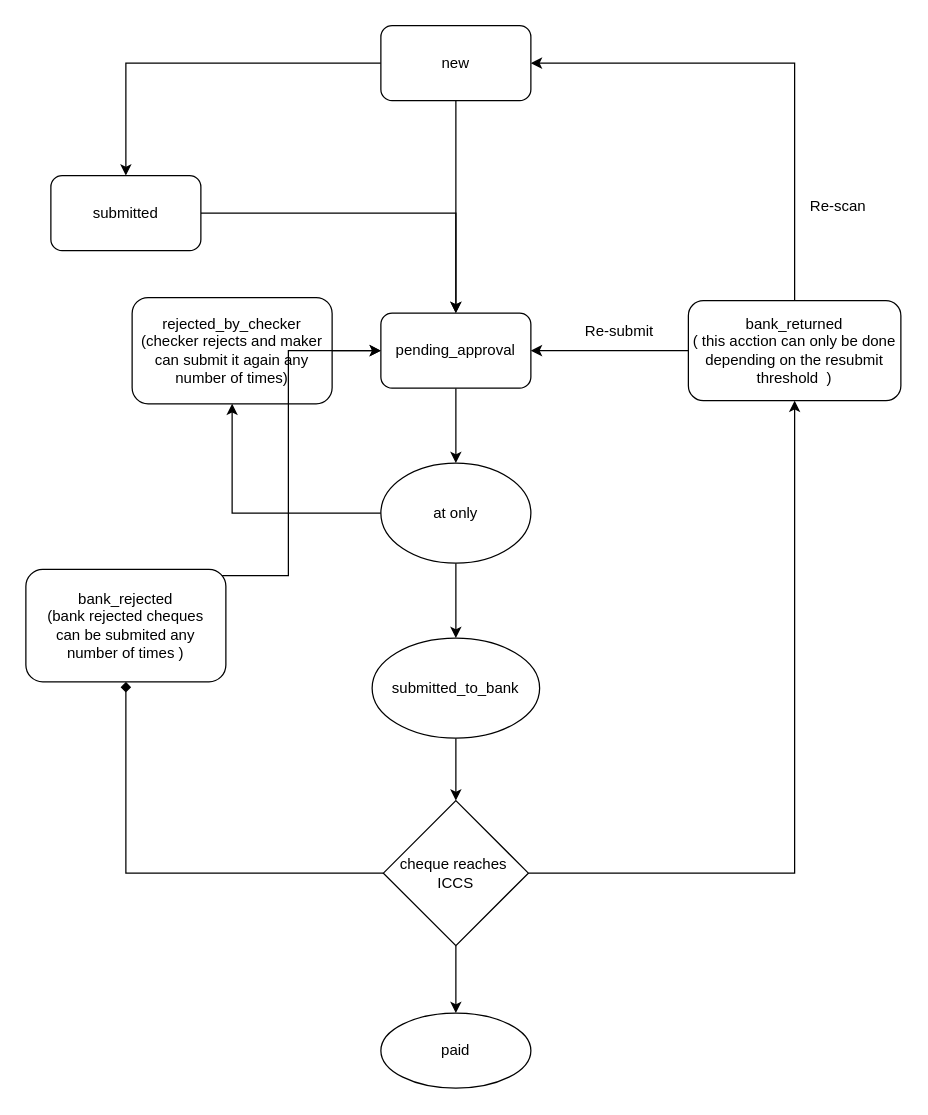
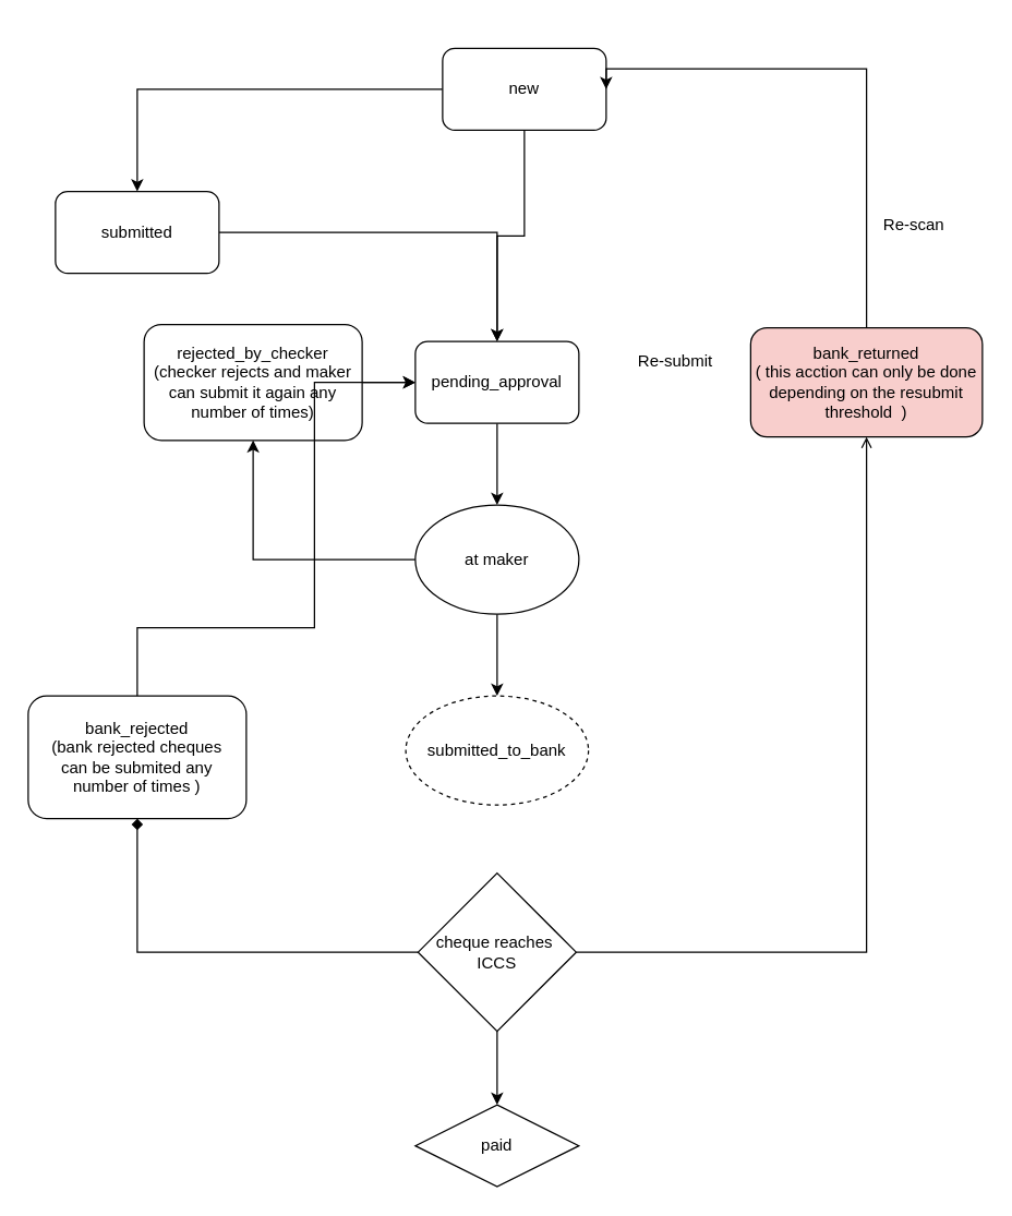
  <mxCell id="0" />
  <mxCell id="1" parent="0" />
  <mxCell id="2" style="edgeStyle=orthogonalEdgeStyle;rounded=0;orthogonalLoop=1;jettySize=auto;html=1;entryX=0.5;entryY=0;entryDx=0;entryDy=0;" parent="1" source="4" target="6" edge="1"><mxGeometry relative="1" as="geometry" /></mxCell>
  <mxCell id="3" style="edgeStyle=orthogonalEdgeStyle;rounded=0;orthogonalLoop=1;jettySize=auto;html=1;entryX=0.5;entryY=0;entryDx=0;entryDy=0;" parent="1" source="4" target="8" edge="1"><mxGeometry relative="1" as="geometry" /></mxCell>
- <mxCell id="4" value="new" style="rounded=1;whiteSpace=wrap;html=1;" parent="1" vertex="1"><mxGeometry x="304" y="20" width="120" height="60" as="geometry" /></mxCell>
+ <mxCell id="4" value="new" style="rounded=1;whiteSpace=wrap;html=1;" parent="1" vertex="1"><mxGeometry x="324" y="35" width="120" height="60" as="geometry" /></mxCell>
  <mxCell id="5" style="edgeStyle=orthogonalEdgeStyle;rounded=0;orthogonalLoop=1;jettySize=auto;html=1;" parent="1" source="6" target="8" edge="1"><mxGeometry relative="1" as="geometry" /></mxCell>
  <mxCell id="6" value="submitted" style="rounded=1;whiteSpace=wrap;html=1;" parent="1" vertex="1"><mxGeometry x="40" y="140" width="120" height="60" as="geometry" /></mxCell>
  <mxCell id="7" style="edgeStyle=orthogonalEdgeStyle;rounded=0;orthogonalLoop=1;jettySize=auto;html=1;entryX=0.5;entryY=0;entryDx=0;entryDy=0;" parent="1" source="8" target="11" edge="1"><mxGeometry relative="1" as="geometry" /></mxCell>
  <mxCell id="8" value="pending_approval" style="rounded=1;whiteSpace=wrap;html=1;" parent="1" vertex="1"><mxGeometry x="304" y="250" width="120" height="60" as="geometry" /></mxCell>
  <mxCell id="9" style="edgeStyle=orthogonalEdgeStyle;rounded=0;orthogonalLoop=1;jettySize=auto;html=1;entryX=0.5;entryY=0;entryDx=0;entryDy=0;" parent="1" source="11" target="13" edge="1"><mxGeometry relative="1" as="geometry" /></mxCell>
  <mxCell id="10" style="edgeStyle=orthogonalEdgeStyle;rounded=0;orthogonalLoop=1;jettySize=auto;html=1;" parent="1" source="11" target="15" edge="1"><mxGeometry relative="1" as="geometry"><mxPoint x="650" y="320" as="targetPoint" /></mxGeometry></mxCell>
- <mxCell id="11" value="at only" style="ellipse;whiteSpace=wrap;html=1;" parent="1" vertex="1"><mxGeometry x="304" y="370" width="120" height="80" as="geometry" /></mxCell>
- <mxCell id="12" style="edgeStyle=orthogonalEdgeStyle;rounded=0;orthogonalLoop=1;jettySize=auto;html=1;entryX=0.5;entryY=0;entryDx=0;entryDy=0;" parent="1" source="13" target="19" edge="1"><mxGeometry relative="1" as="geometry" /></mxCell>
- <mxCell id="13" value="submitted_to_bank" style="ellipse;whiteSpace=wrap;html=1;" parent="1" vertex="1"><mxGeometry x="297" y="510" width="134" height="80" as="geometry" /></mxCell>
+ <mxCell id="11" value="at maker" style="ellipse;whiteSpace=wrap;html=1;" parent="1" vertex="1"><mxGeometry x="304" y="370" width="120" height="80" as="geometry" /></mxCell>
+ <mxCell id="13" value="submitted_to_bank" style="ellipse;whiteSpace=wrap;html=1;dashed=1;" parent="1" vertex="1"><mxGeometry x="297" y="510" width="134" height="80" as="geometry" /></mxCell>
  <mxCell id="14" value="" style="edgeStyle=orthogonalEdgeStyle;rounded=0;orthogonalLoop=1;jettySize=auto;html=1;" parent="1" source="15" target="8" edge="1"><mxGeometry relative="1" as="geometry"><mxPoint x="580" y="280" as="sourcePoint" /></mxGeometry></mxCell>
  <mxCell id="15" value="rejected_by_checker&lt;br&gt;(checker rejects and maker can submit it again any number of times)" style="rounded=1;whiteSpace=wrap;html=1;" parent="1" vertex="1"><mxGeometry x="105" y="237.5" width="160" height="85" as="geometry" /></mxCell>
  <mxCell id="16" value="" style="edgeStyle=orthogonalEdgeStyle;rounded=0;orthogonalLoop=1;jettySize=auto;html=1;" parent="1" source="19" target="20" edge="1"><mxGeometry relative="1" as="geometry" /></mxCell>
- <mxCell id="17" style="edgeStyle=orthogonalEdgeStyle;rounded=0;orthogonalLoop=1;jettySize=auto;html=1;" parent="1" source="19" target="23" edge="1"><mxGeometry relative="1" as="geometry" /></mxCell>
+ <mxCell id="17" style="edgeStyle=orthogonalEdgeStyle;rounded=0;orthogonalLoop=1;jettySize=auto;html=1;endArrow=open;" parent="1" source="19" target="23" edge="1"><mxGeometry relative="1" as="geometry" /></mxCell>
  <mxCell id="18" style="edgeStyle=none;html=1;entryX=0.5;entryY=1;entryDx=0;entryDy=0;rounded=0;endArrow=diamond;" edge="1" parent="1" source="19" target="27"><mxGeometry relative="1" as="geometry"><mxPoint x="100" y="698" as="targetPoint" /><Array as="points"><mxPoint x="100" y="698" /></Array></mxGeometry></mxCell>
  <mxCell id="19" value="cheque reaches&amp;nbsp;&lt;br&gt;ICCS" style="rhombus;whiteSpace=wrap;html=1;aspect=fixed;" parent="1" vertex="1"><mxGeometry x="306" y="640" width="116" height="116" as="geometry" /></mxCell>
- <mxCell id="20" value="paid" style="ellipse;whiteSpace=wrap;html=1;" parent="1" vertex="1"><mxGeometry x="304" y="810" width="120" height="60" as="geometry" /></mxCell>
- <mxCell id="21" style="edgeStyle=orthogonalEdgeStyle;rounded=0;orthogonalLoop=1;jettySize=auto;html=1;entryX=1;entryY=0.5;entryDx=0;entryDy=0;" parent="1" source="23" target="8" edge="1"><mxGeometry relative="1" as="geometry" /></mxCell>
+ <mxCell id="20" value="paid" style="rhombus;whiteSpace=wrap;html=1;" parent="1" vertex="1"><mxGeometry x="304" y="810" width="120" height="60" as="geometry" /></mxCell>
  <mxCell id="22" style="edgeStyle=orthogonalEdgeStyle;rounded=0;orthogonalLoop=1;jettySize=auto;html=1;entryX=1;entryY=0.5;entryDx=0;entryDy=0;" parent="1" source="23" target="4" edge="1"><mxGeometry relative="1" as="geometry"><mxPoint x="470" y="35" as="targetPoint" /><Array as="points"><mxPoint x="635" y="50" /></Array></mxGeometry></mxCell>
- <mxCell id="23" value="bank_returned&lt;br&gt;( this acction can only be done depending on the resubmit threshold&amp;nbsp; )" style="rounded=1;whiteSpace=wrap;html=1;" parent="1" vertex="1"><mxGeometry x="550" y="240" width="170" height="80" as="geometry" /></mxCell>
+ <mxCell id="23" value="bank_returned&lt;br&gt;( this acction can only be done depending on the resubmit threshold&amp;nbsp; )" style="rounded=1;whiteSpace=wrap;html=1;fillColor=#f8cecc;" parent="1" vertex="1"><mxGeometry x="550" y="240" width="170" height="80" as="geometry" /></mxCell>
  <mxCell id="24" value="Re-submit" style="text;html=1;strokeColor=none;fillColor=none;align=center;verticalAlign=middle;whiteSpace=wrap;rounded=0;" parent="1" vertex="1"><mxGeometry x="460" y="250" width="70" height="30" as="geometry" /></mxCell>
  <mxCell id="25" value="Re-scan" style="text;html=1;strokeColor=none;fillColor=none;align=center;verticalAlign=middle;whiteSpace=wrap;rounded=0;rotation=0;" parent="1" vertex="1"><mxGeometry x="640" y="150" width="60" height="30" as="geometry" /></mxCell>
  <mxCell id="26" style="edgeStyle=none;rounded=0;html=1;entryX=0;entryY=0.5;entryDx=0;entryDy=0;" edge="1" parent="1" source="27" target="8"><mxGeometry relative="1" as="geometry"><Array as="points"><mxPoint x="100" y="460" /><mxPoint x="230" y="460" /><mxPoint x="230" y="280" /></Array></mxGeometry></mxCell>
- <mxCell id="27" value="bank_rejected&lt;br&gt;(bank rejected cheques &lt;br&gt;can be submited any &lt;br&gt;number of times )" style="rounded=1;whiteSpace=wrap;html=1;" vertex="1" parent="1"><mxGeometry x="20" y="455" width="160" height="90" as="geometry" /></mxCell>
+ <mxCell id="27" value="bank_rejected&lt;br&gt;(bank rejected cheques &lt;br&gt;can be submited any &lt;br&gt;number of times )" style="rounded=1;whiteSpace=wrap;html=1;" vertex="1" parent="1"><mxGeometry x="20" y="510" width="160" height="90" as="geometry" /></mxCell>
